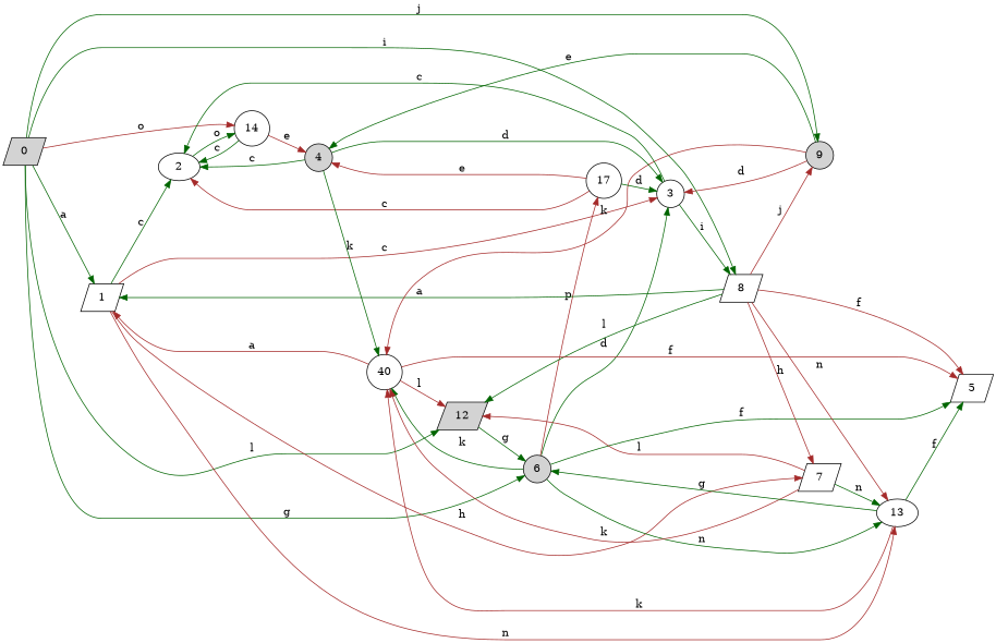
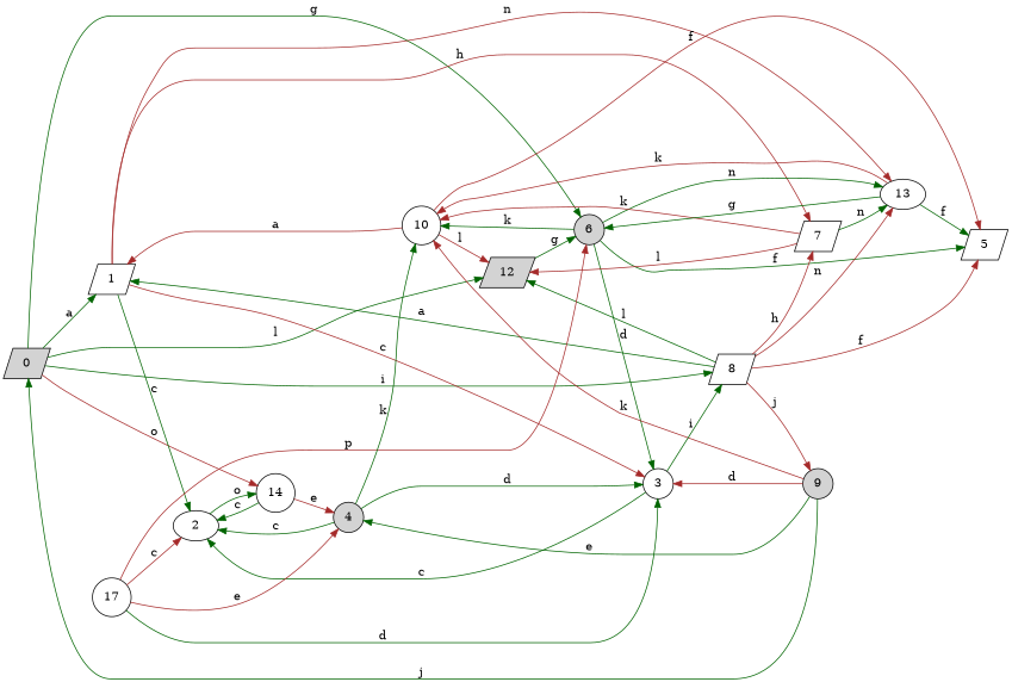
  strict digraph {
    rankdir=LR
    node [fillcolor=white shape=circle style=filled]
    edge [color=darkgreen]
    0 [fillcolor=lightgrey shape=parallelogram]
    1 [shape=parallelogram]
    6 [fillcolor=lightgrey]
    8 [shape=parallelogram]
    9 [fillcolor=lightgrey]
    12 [fillcolor=lightgrey shape=parallelogram]
    14
    2 [shape=ellipse]
    3
    7 [shape=parallelogram]
    13 [shape=ellipse]
-   10 [label=40]
+   10
    5 [shape=parallelogram]
    17
    4 [fillcolor=lightgrey]
    0 -> 1 [label=a]
    0 -> 6 [label=g]
    0 -> 8 [label=i]
-   0 -> 9 [label=j]
+   9 -> 0 [label=j]
    0 -> 12 [label=l]
    0 -> 14 [color=brown label=o]
    1 -> 2 [label=c]
    1 -> 3 [color=brown label=c]
    1 -> 7 [color=brown label=h]
    1 -> 13 [color=brown label=n]
    6 -> 3 [label=d]
    6 -> 13 [label=n]
    6 -> 10 [label=k]
    6 -> 5 [label=f]
-   6 -> 17 [color=brown label=p]
+   17 -> 6 [color=brown label=p]
    8 -> 1 [label=a]
    8 -> 9 [color=brown label=j]
    8 -> 12 [label=l]
    8 -> 7 [color=brown label=h]
    8 -> 13 [color=brown label=n]
    8 -> 5 [color=brown label=f]
    9 -> 3 [color=brown label=d]
    9 -> 10 [color=brown label=k]
    9 -> 4 [label=e]
    12 -> 6 [label=g]
    14 -> 2 [label=c]
    14 -> 4 [color=brown label=e]
    2 -> 14 [label=o]
    3 -> 8 [label=i]
    3 -> 2 [label=c]
    7 -> 12 [color=brown label=l]
    7 -> 13 [label=n]
    7 -> 10 [color=brown label=k]
    13 -> 6 [label=g]
    13 -> 10 [color=brown label=k]
    13 -> 5 [label=f]
    10 -> 1 [color=brown label=a]
    10 -> 12 [color=brown label=l]
    10 -> 5 [color=brown label=f]
    17 -> 2 [color=brown label=c]
    17 -> 3 [label=d]
    17 -> 4 [color=brown label=e]
    4 -> 2 [label=c]
    4 -> 3 [label=d]
    4 -> 10 [label=k]
  }
